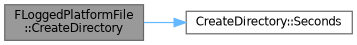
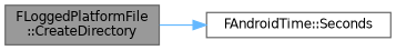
  digraph {
    rankdir=LR
    node [fontname=Helvetica fontsize=10 shape=box style=filled]
    n1 [color=gray40 fillcolor=grey60 fontcolor=black height=0.2 label="FLoggedPlatformFile\l::CreateDirectory" width=0.4]
-   n2 [color=grey40 fillcolor=white height=0.2 label="CreateDirectory::Seconds" width=0.4]
+   n2 [color=grey40 fillcolor=white height=0.2 label="FAndroidTime::Seconds" width=0.4]
    n1 -> n2 [color=steelblue1 fontname=Helvetica fontsize=10 labelfontname=Helvetica labelfontsize=10 style=solid]
  }
